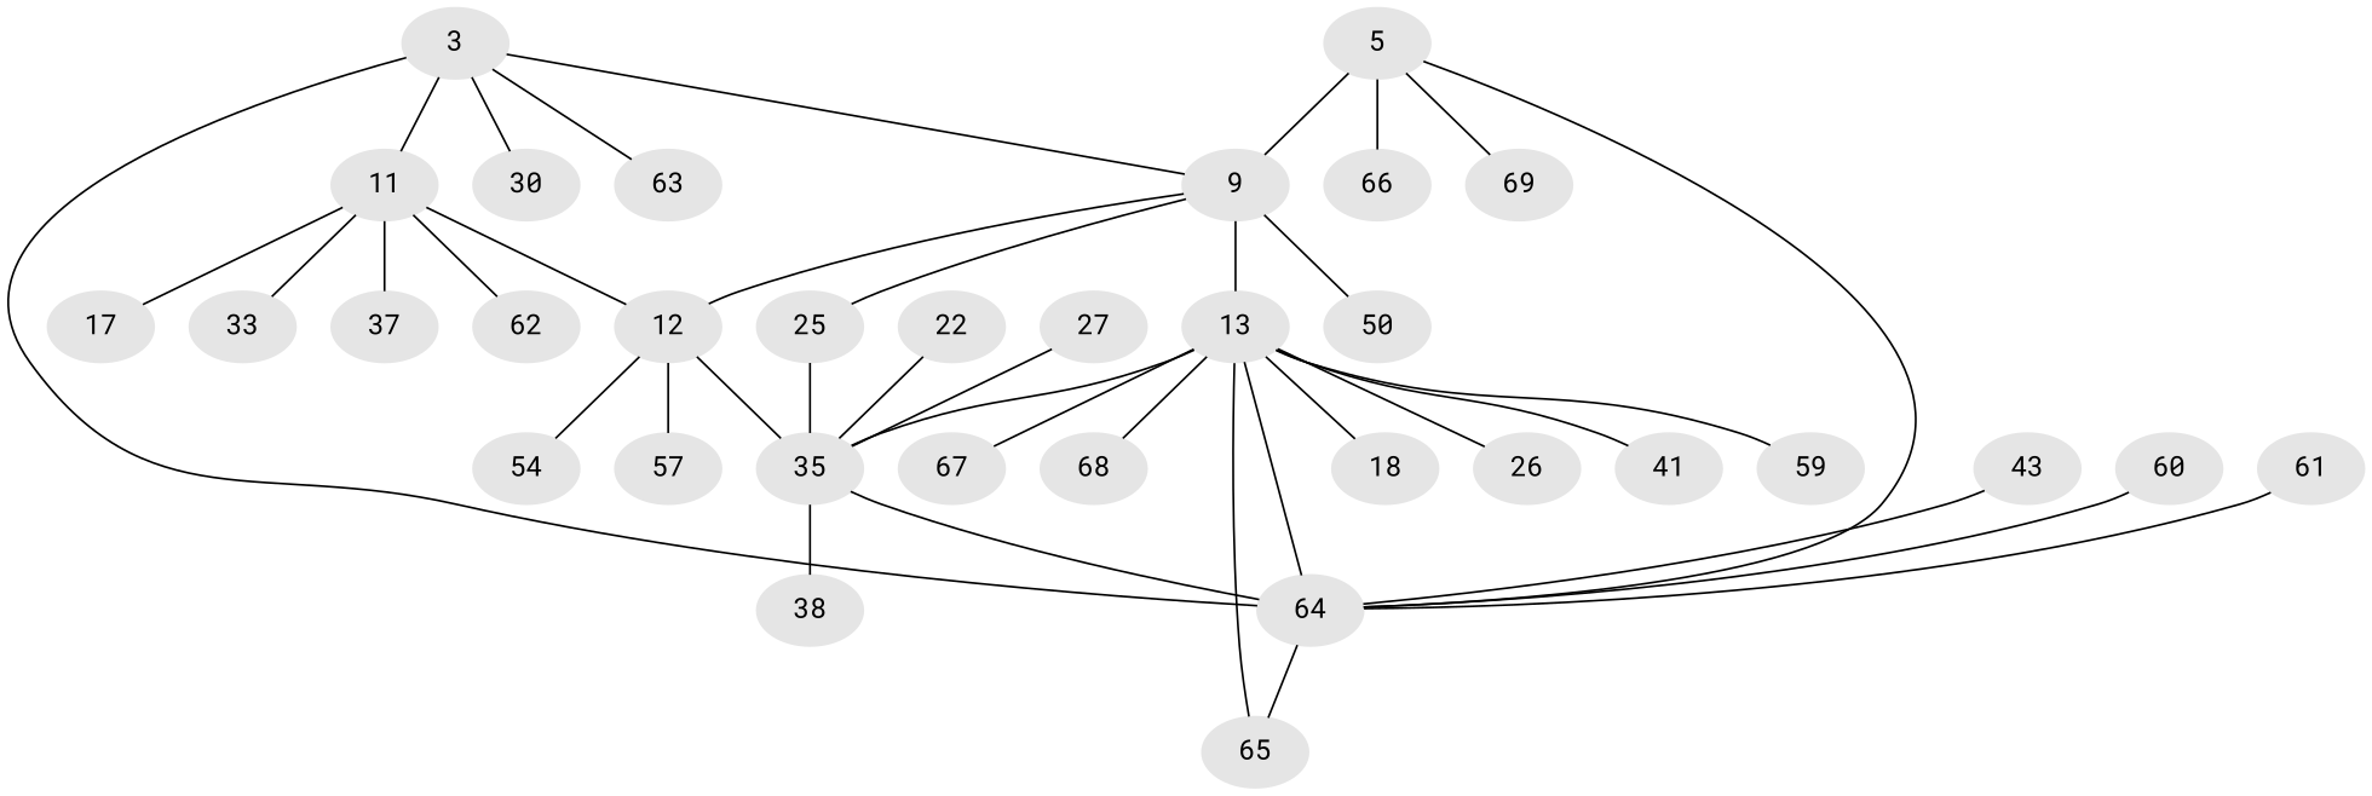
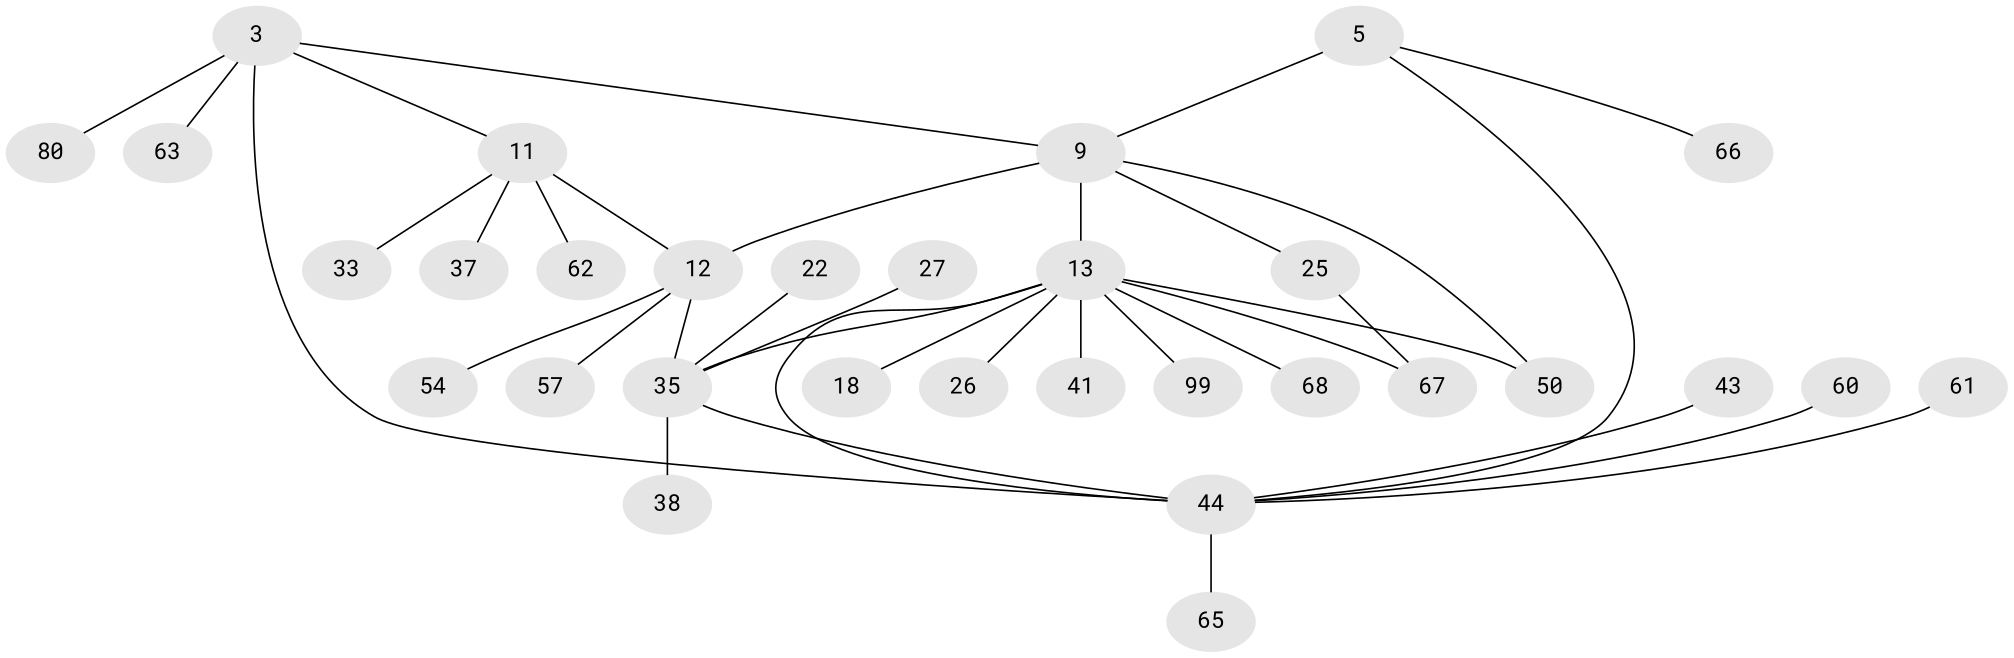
  graph {
    fontname="Roboto Mono"
    node [color=gray90 fontname="Roboto Mono" style=filled]
    edge [fontname="Roboto Mono"]
    3 [super="+2"]
    9 [super="+8+6"]
    11
-   30
+   30 [label=80]
    63 [super="+52"]
-   64 [super="+1+42"]
+   64 [super="+1+42" label=44]
    12 [super="+10"]
    13 [super="+7"]
    25
    50 [super="+34"]
-   17
    33
    37
    62
    65 [super="+44"]
    5
    66 [super="+58"]
-   69 [super="+56"]
    35 [super="+15+16"]
    54
    57 [super="+40"]
    18
    26
    41 [super="+21"]
-   59 [super="+53"]
+   59 [super="+53" label=99]
    67 [super="+49+55"]
    68
    38
    22
    27
    43
    60 [super="+28"]
    61
    3 -- 9
    3 -- 11
    3 -- 30
    3 -- 63
    3 -- 64 [weight=2]
    9 -- 12 [weight=2]
    9 -- 13 [weight=3]
    9 -- 25
    9 -- 50
    11 -- 12 [weight=2]
-   11 -- 17
    11 -- 33
    11 -- 37
    11 -- 62
    64 -- 65
    12 -- 35
    12 -- 54
    12 -- 57
    13 -- 64
-   13 -- 65
+   13 -- 50
    13 -- 35 [weight=2]
    13 -- 18
    13 -- 26
    13 -- 41
    13 -- 59
    13 -- 67
    13 -- 68
-   25 -- 35
+   25 -- 67
    5 -- 9 [weight=2]
    5 -- 64
    5 -- 66
-   5 -- 69
    35 -- 64
    35 -- 38
    22 -- 35
    27 -- 35
    43 -- 64
    60 -- 64
    61 -- 64
  }
